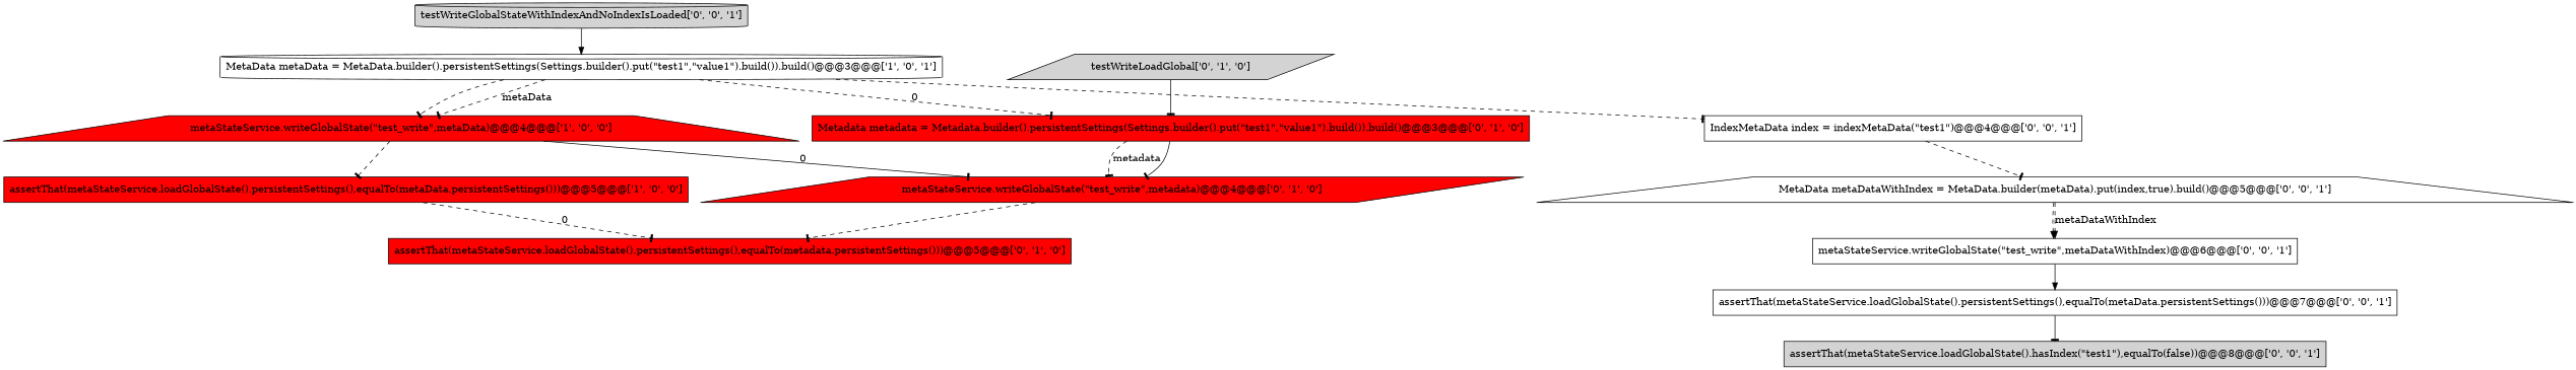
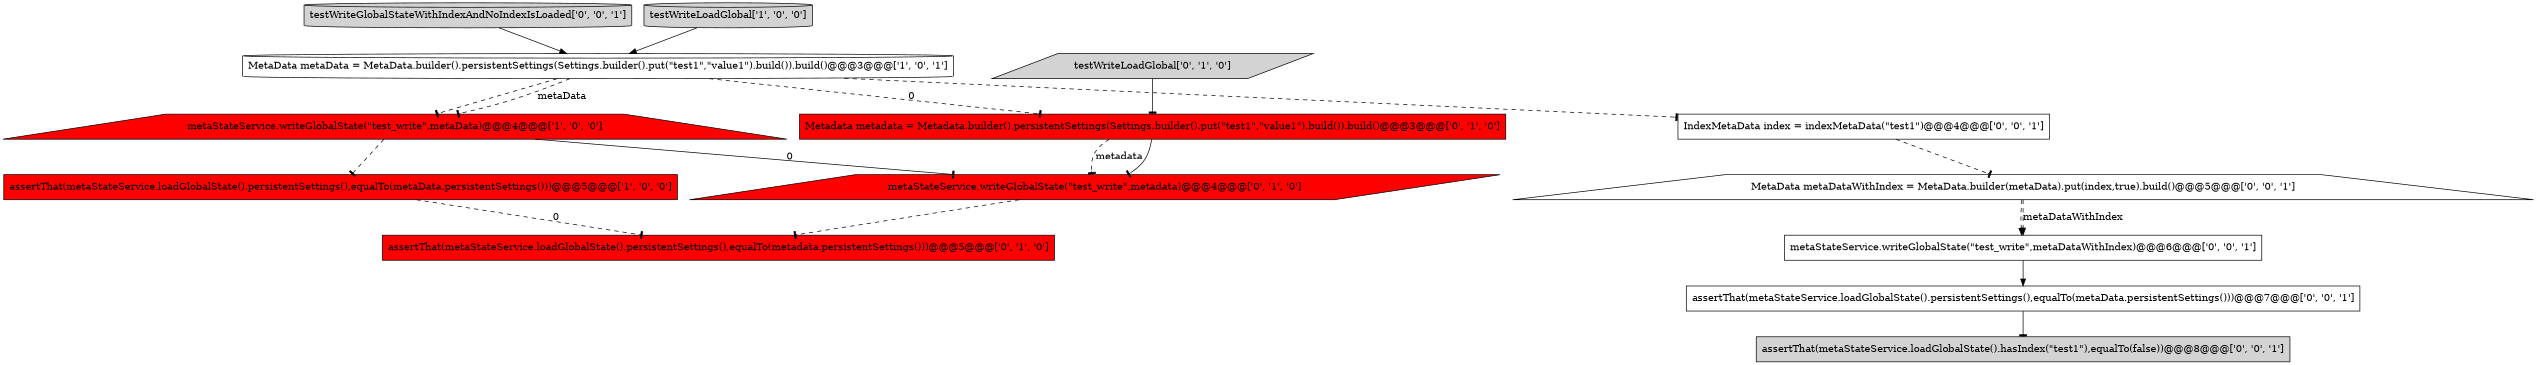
  digraph {
    node [fillcolor=white shape=box style=filled]
    edge [style=dashed arrowhead=tee]
    n1 [fillcolor=lightgray label="testWriteGlobalStateWithIndexAndNoIndexIsLoaded['0', '0', '1']" shape=cylinder]
    n2 [label="MetaData metaData = MetaData.builder().persistentSettings(Settings.builder().put(\"test1\",\"value1\").build()).build()@@@3@@@['1', '0', '1']" shape=cylinder]
    n3 [fillcolor=lightgray label="testWriteLoadGlobal['0', '1', '0']" shape=parallelogram]
    n4 [fillcolor=red label="Metadata metadata = Metadata.builder().persistentSettings(Settings.builder().put(\"test1\",\"value1\").build()).build()@@@3@@@['0', '1', '0']"]
    n5 [fillcolor=lightgray label="assertThat(metaStateService.loadGlobalState().hasIndex(\"test1\"),equalTo(false))@@@8@@@['0', '0', '1']"]
    n6 [label="metaStateService.writeGlobalState(\"test_write\",metaDataWithIndex)@@@6@@@['0', '0', '1']"]
    n7 [label="assertThat(metaStateService.loadGlobalState().persistentSettings(),equalTo(metaData.persistentSettings()))@@@7@@@['0', '0', '1']"]
    n8 [fillcolor=red label="assertThat(metaStateService.loadGlobalState().persistentSettings(),equalTo(metadata.persistentSettings()))@@@5@@@['0', '1', '0']"]
    n9 [fillcolor=red label="assertThat(metaStateService.loadGlobalState().persistentSettings(),equalTo(metaData.persistentSettings()))@@@5@@@['1', '0', '0']"]
    n10 [label="MetaData metaDataWithIndex = MetaData.builder(metaData).put(index,true).build()@@@5@@@['0', '0', '1']" shape=trapezium]
+   n11 [fillcolor=lightgray label="testWriteLoadGlobal['1', '0', '0']" shape=cylinder]
    n12 [fillcolor=red label="metaStateService.writeGlobalState(\"test_write\",metadata)@@@4@@@['0', '1', '0']" shape=parallelogram]
    n13 [fillcolor=red label="metaStateService.writeGlobalState(\"test_write\",metaData)@@@4@@@['1', '0', '0']" shape=trapezium]
    n14 [label="IndexMetaData index = indexMetaData(\"test1\")@@@4@@@['0', '0', '1']"]
    n1 -> n2 [style=solid arrowhead=normal]
    n2 -> n4 [label=0]
    n2 -> n13
    n2 -> n13 [label=metaData]
    n2 -> n14
    n3 -> n4 [style=solid]
    n4 -> n12 [label=metadata]
    n4 -> n12 [style=solid]
    n6 -> n7 [style=solid arrowhead=normal]
    n7 -> n5 [style=solid]
    n9 -> n8 [label=0]
    n10 -> n6 [arrowhead=normal]
    n10 -> n6 [label=metaDataWithIndex arrowhead=normal]
+   n11 -> n2 [style=solid arrowhead=normal]
    n12 -> n8
    n13 -> n9
    n13 -> n12 [label=0 style=solid]
    n14 -> n10
  }
